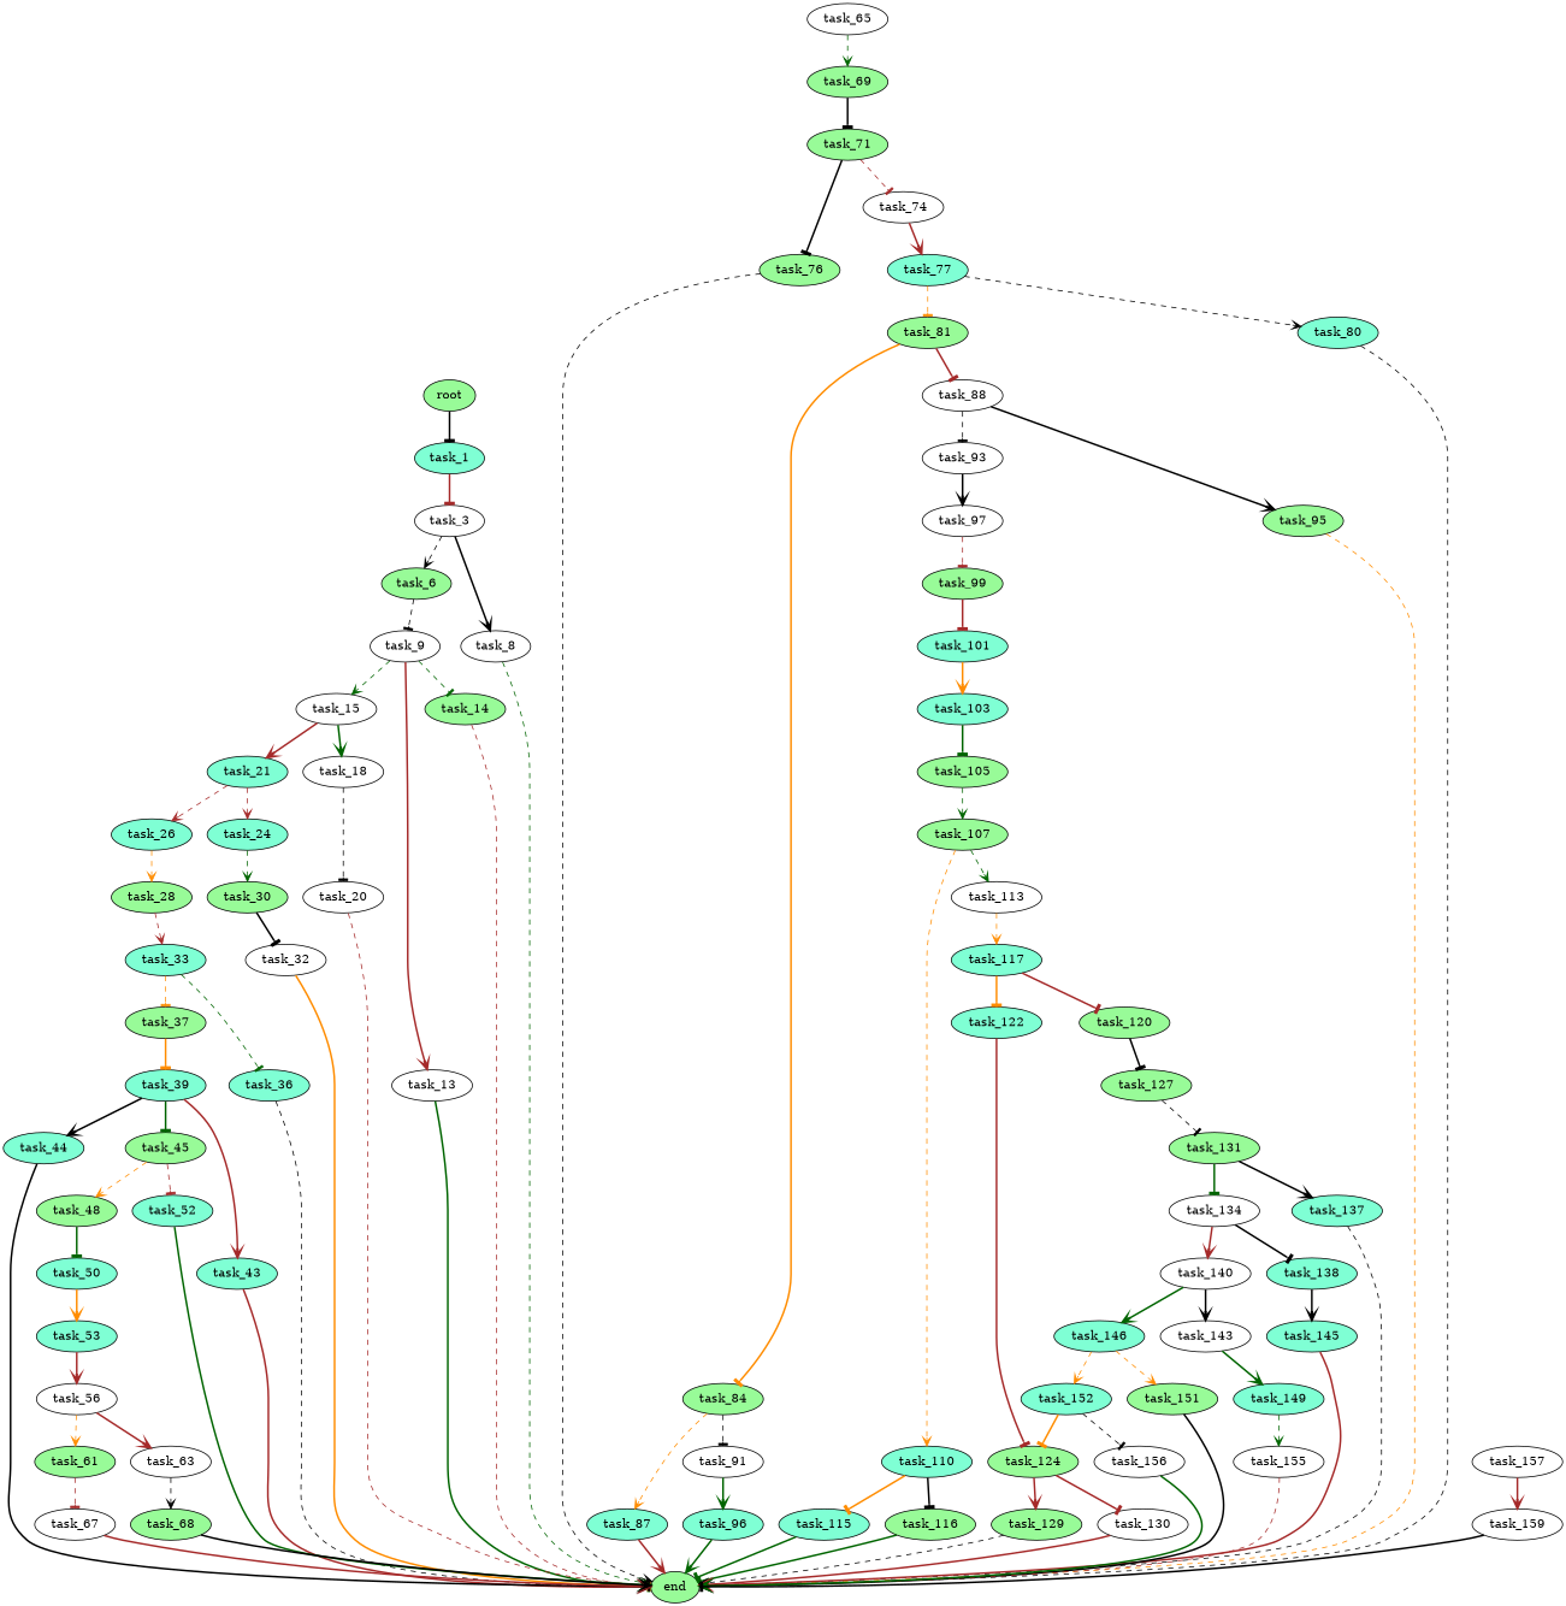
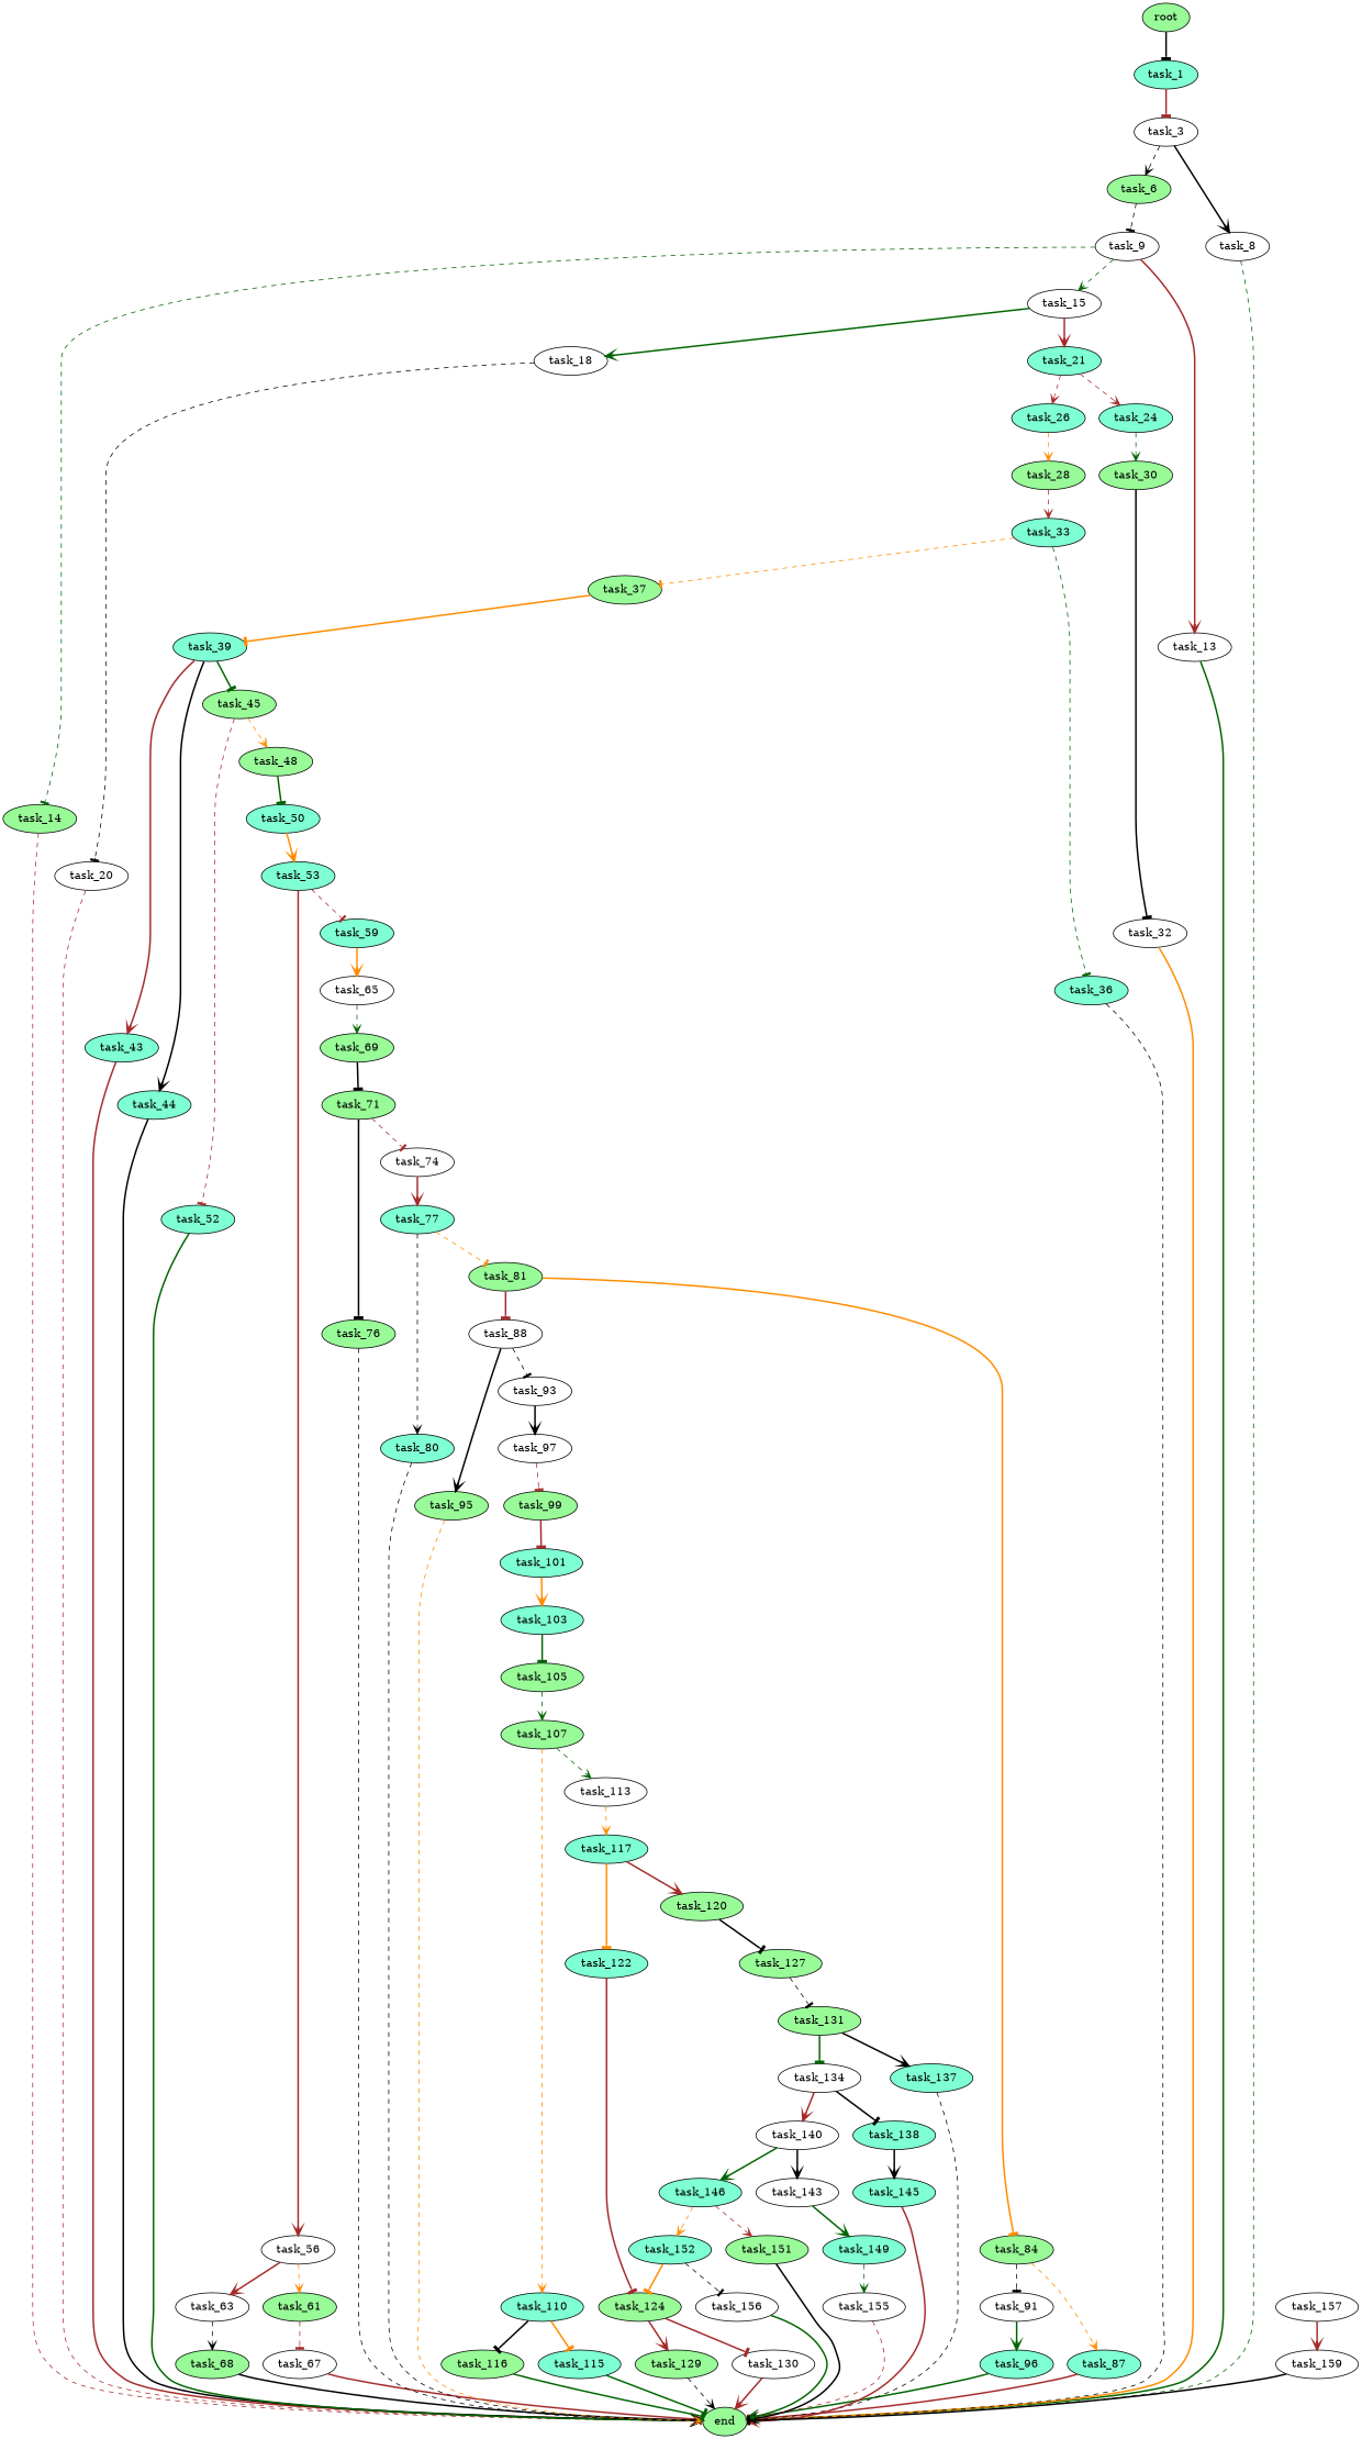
  digraph {
    node [fillcolor=aquamarine style=filled]
    edge [arrowhead=vee color=black style=bold]
    root [fillcolor=palegreen]
    task_1
    task_3 [fillcolor=white]
    task_6 [fillcolor=palegreen]
    task_8 [fillcolor=white]
    task_9 [fillcolor=white]
    end [fillcolor=palegreen]
    task_13 [fillcolor=white]
    task_14 [fillcolor=palegreen]
    task_15 [fillcolor=white]
    task_18 [fillcolor=white]
    task_21
    task_20 [fillcolor=white]
    task_24
    task_26
    task_30 [fillcolor=palegreen]
    task_28 [fillcolor=palegreen]
    task_32 [fillcolor=white]
    task_33
    task_36
    task_37 [fillcolor=palegreen]
    task_39
    task_43
    task_44
    task_45 [fillcolor=palegreen]
    task_48 [fillcolor=palegreen]
    task_52
    task_50
    task_53
    task_56 [fillcolor=white]
+   task_59
    task_61 [fillcolor=palegreen]
    task_63 [fillcolor=white]
    task_65 [fillcolor=white]
    task_67 [fillcolor=white]
    task_68 [fillcolor=palegreen]
    task_69 [fillcolor=palegreen]
    task_71 [fillcolor=palegreen]
    task_74 [fillcolor=white]
    task_76 [fillcolor=palegreen]
    task_77
    task_80
    task_81 [fillcolor=palegreen]
    task_84 [fillcolor=palegreen]
    task_88 [fillcolor=white]
    task_87
    task_91 [fillcolor=white]
    task_93 [fillcolor=white]
    task_95 [fillcolor=palegreen]
    task_96
    task_97 [fillcolor=white]
    task_99 [fillcolor=palegreen]
    task_101
    task_103
    task_105 [fillcolor=palegreen]
    task_107 [fillcolor=palegreen]
    task_110
    task_113 [fillcolor=white]
    task_115
    task_116 [fillcolor=palegreen]
    task_117
    task_120 [fillcolor=palegreen]
    task_122
    task_127 [fillcolor=palegreen]
    task_124 [fillcolor=palegreen]
    task_131 [fillcolor=palegreen]
    task_129 [fillcolor=palegreen]
    task_130 [fillcolor=white]
    task_134 [fillcolor=white]
    task_137
    task_138
    task_140 [fillcolor=white]
    task_145
    task_143 [fillcolor=white]
    task_146
    task_149
    task_151 [fillcolor=palegreen]
    task_152
    task_155 [fillcolor=white]
    task_156 [fillcolor=white]
    task_157 [fillcolor=white]
    task_159 [fillcolor=white]
    root -> task_1 [arrowhead=tee]
    task_1 -> task_3 [arrowhead=tee color=brown]
    task_3 -> task_6 [style=dashed]
    task_3 -> task_8
    task_6 -> task_9 [arrowhead=tee style=dashed]
    task_8 -> end [color=darkgreen style=dashed]
    task_9 -> task_13 [color=brown]
    task_9 -> task_14 [arrowhead=tee color=darkgreen style=dashed]
    task_9 -> task_15 [color=darkgreen style=dashed]
    task_13 -> end [arrowhead=tee color=darkgreen]
    task_14 -> end [color=brown style=dashed]
    task_15 -> task_18 [color=darkgreen]
    task_15 -> task_21 [color=brown]
    task_18 -> task_20 [arrowhead=tee style=dashed]
    task_21 -> task_24 [color=brown style=dashed]
    task_21 -> task_26 [color=brown style=dashed]
    task_20 -> end [arrowhead=tee color=brown style=dashed]
    task_24 -> task_30 [color=darkgreen style=dashed]
    task_26 -> task_28 [color=darkorange style=dashed]
    task_30 -> task_32 [arrowhead=tee]
    task_28 -> task_33 [color=brown style=dashed]
    task_32 -> end [arrowhead=tee color=darkorange]
    task_33 -> task_36 [arrowhead=tee color=darkgreen style=dashed]
    task_33 -> task_37 [arrowhead=tee color=darkorange style=dashed]
    task_36 -> end [arrowhead=tee style=dashed]
    task_37 -> task_39 [arrowhead=tee color=darkorange]
    task_39 -> task_43 [color=brown]
    task_39 -> task_44
    task_39 -> task_45 [arrowhead=tee color=darkgreen]
    task_43 -> end [color=brown]
    task_44 -> end
    task_45 -> task_48 [color=darkorange style=dashed]
    task_45 -> task_52 [arrowhead=tee color=brown style=dashed]
    task_48 -> task_50 [arrowhead=tee color=darkgreen]
    task_52 -> end [color=darkgreen]
    task_50 -> task_53 [color=darkorange]
    task_53 -> task_56 [color=brown]
+   task_53 -> task_59 [arrowhead=tee color=brown style=dashed]
    task_56 -> task_61 [color=darkorange style=dashed]
    task_56 -> task_63 [color=brown]
+   task_59 -> task_65 [color=darkorange]
    task_61 -> task_67 [arrowhead=tee color=brown style=dashed]
    task_63 -> task_68 [style=dashed]
    task_65 -> task_69 [color=darkgreen style=dashed]
    task_67 -> end [color=brown]
    task_68 -> end
    task_69 -> task_71 [arrowhead=tee]
    task_71 -> task_74 [arrowhead=tee color=brown style=dashed]
    task_71 -> task_76 [arrowhead=tee]
    task_74 -> task_77 [color=brown]
    task_76 -> end [style=dashed]
    task_77 -> task_80 [style=dashed]
    task_77 -> task_81 [arrowhead=tee color=darkorange style=dashed]
    task_80 -> end [style=dashed]
    task_81 -> task_84 [arrowhead=tee color=darkorange]
    task_81 -> task_88 [arrowhead=tee color=brown]
    task_84 -> task_87 [color=darkorange style=dashed]
    task_84 -> task_91 [arrowhead=tee style=dashed]
    task_88 -> task_93 [arrowhead=tee style=dashed]
    task_88 -> task_95
-   task_87 -> end [color=brown]
+   task_87 -> end [arrowhead=tee color=brown]
    task_91 -> task_96 [color=darkgreen]
    task_93 -> task_97
    task_95 -> end [color=darkorange style=dashed]
    task_96 -> end [color=darkgreen]
    task_97 -> task_99 [arrowhead=tee color=brown style=dashed]
    task_99 -> task_101 [arrowhead=tee color=brown]
    task_101 -> task_103 [color=darkorange]
    task_103 -> task_105 [arrowhead=tee color=darkgreen]
    task_105 -> task_107 [color=darkgreen style=dashed]
    task_107 -> task_110 [color=darkorange style=dashed]
    task_107 -> task_113 [color=darkgreen style=dashed]
    task_110 -> task_115 [arrowhead=tee color=darkorange]
    task_110 -> task_116 [arrowhead=tee]
    task_113 -> task_117 [color=darkorange style=dashed]
    task_115 -> end [arrowhead=tee color=darkgreen]
    task_116 -> end [arrowhead=tee color=darkgreen]
-   task_117 -> task_120 [arrowhead=tee color=brown]
+   task_117 -> task_120 [color=brown]
    task_117 -> task_122 [arrowhead=tee color=darkorange]
    task_120 -> task_127 [arrowhead=tee]
    task_122 -> task_124 [arrowhead=tee color=brown]
    task_127 -> task_131 [arrowhead=tee style=dashed]
    task_124 -> task_129 [color=brown]
    task_124 -> task_130 [arrowhead=tee color=brown]
    task_131 -> task_134 [arrowhead=tee color=darkgreen]
    task_131 -> task_137
    task_129 -> end [style=dashed]
    task_130 -> end [color=brown]
    task_134 -> task_138 [arrowhead=tee]
    task_134 -> task_140 [color=brown]
    task_137 -> end [style=dashed]
    task_138 -> task_145
    task_140 -> task_143
    task_140 -> task_146 [color=darkgreen]
    task_145 -> end [color=brown]
    task_143 -> task_149 [color=darkgreen]
-   task_146 -> task_151 [color=darkorange style=dashed]
+   task_146 -> task_151 [color=brown style=dashed]
    task_146 -> task_152 [color=darkorange style=dashed]
    task_149 -> task_155 [color=darkgreen style=dashed]
    task_151 -> end
    task_152 -> task_124 [arrowhead=tee color=darkorange]
    task_152 -> task_156 [arrowhead=tee style=dashed]
    task_155 -> end [color=brown style=dashed]
    task_156 -> end [color=darkgreen]
    task_157 -> task_159 [color=brown]
    task_159 -> end [arrowhead=tee]
  }
